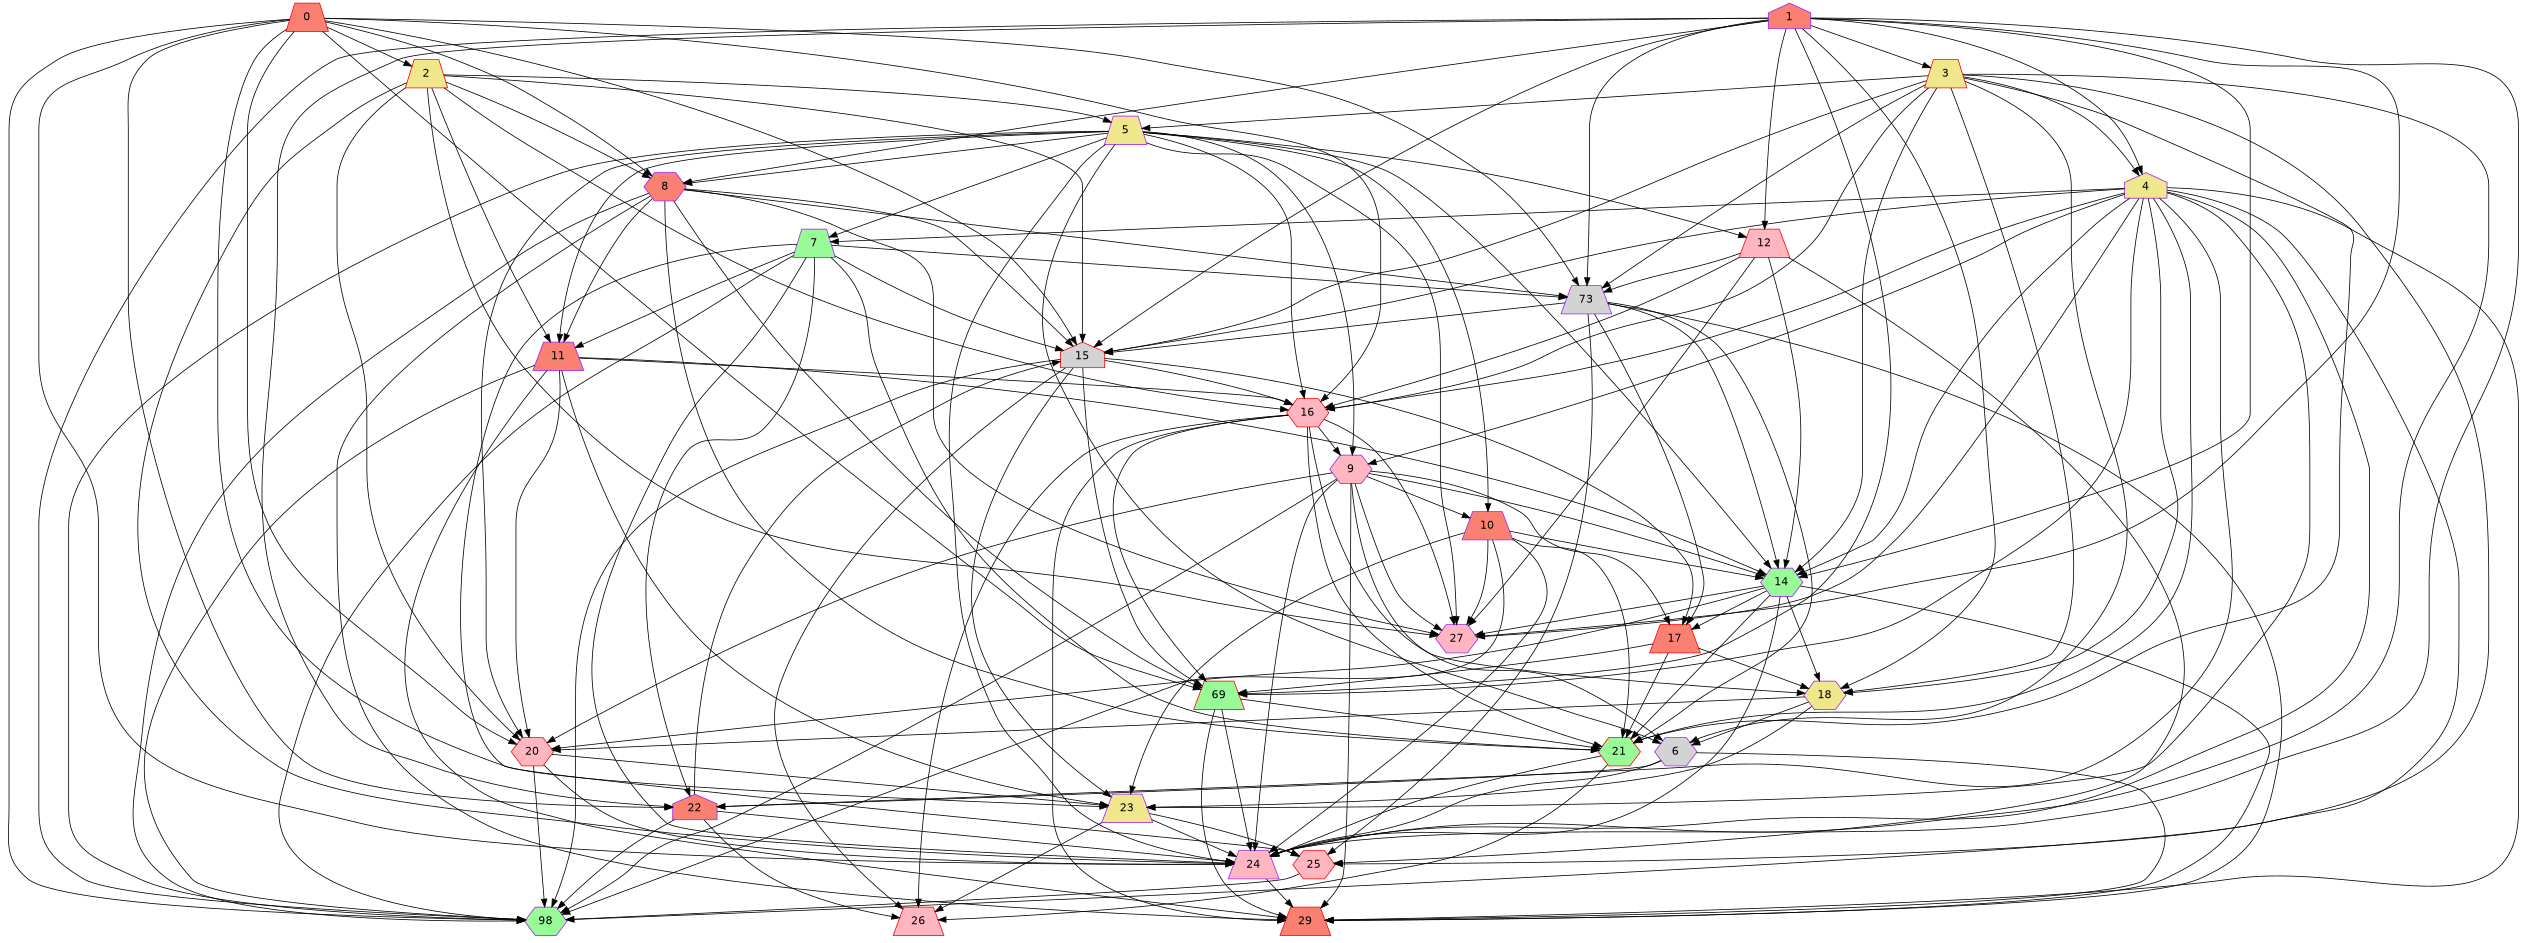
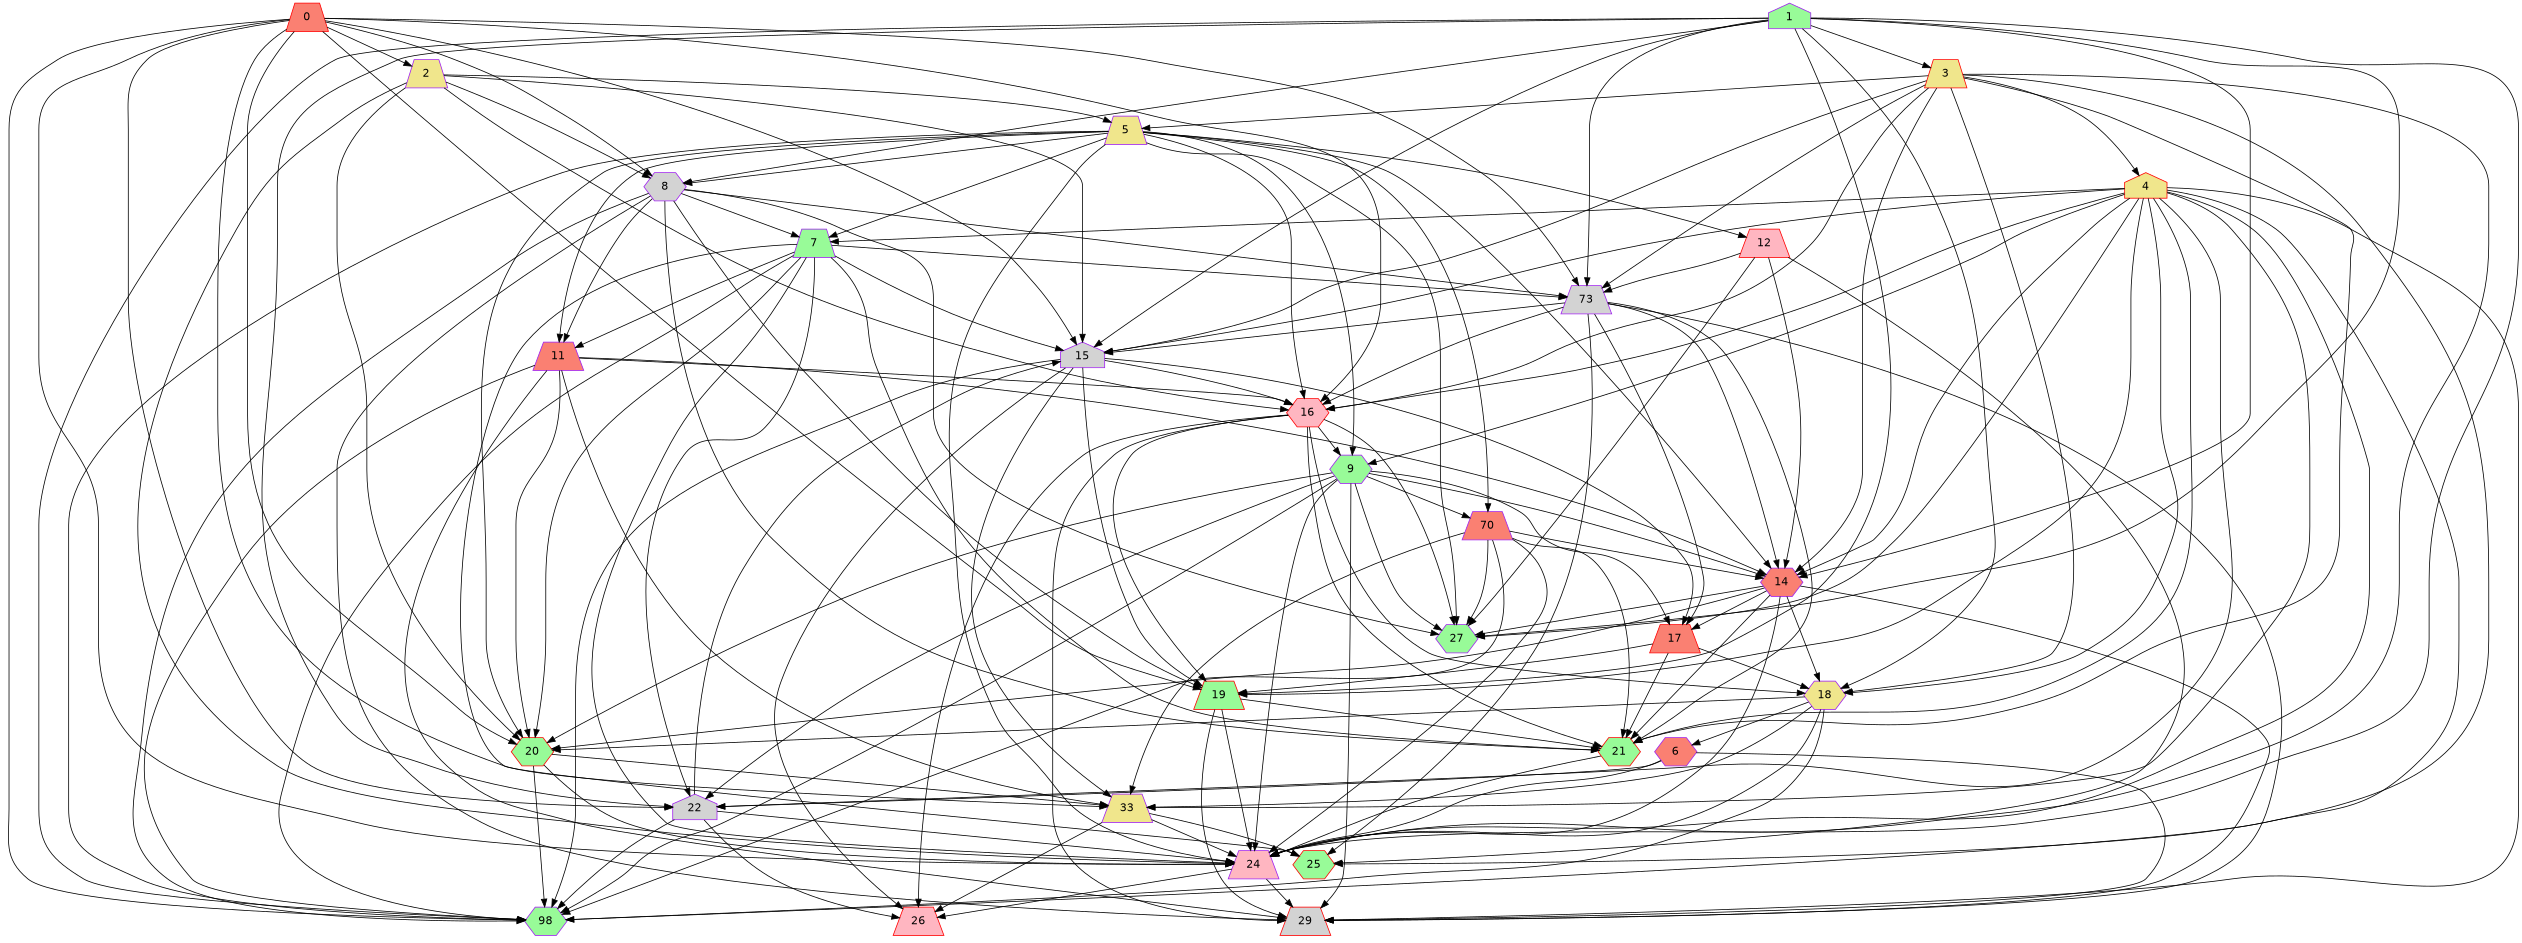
  digraph {
    fontname="DejaVu Sans"
    node [Weight=2 color=purple fillcolor=lightpink fontname="DejaVu Sans" shape=trapezium style=filled]
    edge [Weight=8 fontname="DejaVu Sans"]
    0 [Weight=6 color=red fillcolor=salmon]
-   2 [color=red fillcolor=khaki]
-   8 [Weight=7 fillcolor=salmon shape=hexagon]
+   2 [fillcolor=khaki]
+   8 [Weight=7 fillcolor=lightgrey shape=hexagon]
    n4 [Weight=4 fillcolor=lightgrey label=73]
-   15 [Weight=8 color=red fillcolor=lightgrey shape=house]
+   15 [Weight=8 fillcolor=lightgrey shape=house]
    16 [Weight=6 color=red shape=hexagon]
-   19 [color=red fillcolor=palegreen label=69]
-   20 [Weight=9 color=red shape=hexagon]
-   22 [Weight=6 fillcolor=salmon shape=house]
-   23 [Weight=4 fillcolor=khaki]
+   19 [color=red fillcolor=palegreen]
+   20 [Weight=9 color=red fillcolor=palegreen shape=hexagon]
+   22 [Weight=6 fillcolor=lightgrey shape=house]
+   23 [Weight=4 fillcolor=khaki label=33]
    24 [Weight=8]
    n12 [Weight=8 fillcolor=palegreen label=98 shape=hexagon]
-   27 [Weight=5 shape=hexagon]
+   27 [Weight=5 fillcolor=palegreen shape=hexagon]
    5 [fillcolor=khaki]
    11 [Weight=10 fillcolor=salmon]
-   29 [Weight=3 color=red fillcolor=salmon]
+   29 [Weight=3 color=red fillcolor=lightgrey]
    21 [Weight=4 color=red fillcolor=palegreen shape=hexagon]
-   14 [fillcolor=palegreen shape=hexagon]
-   25 [Weight=4 color=red shape=hexagon]
+   14 [fillcolor=salmon shape=hexagon]
+   25 [Weight=4 color=red fillcolor=palegreen shape=hexagon]
    17 [Weight=9 color=red fillcolor=salmon]
    26 [Weight=3 color=red]
    18 [Weight=7 fillcolor=khaki shape=hexagon]
-   9 [shape=hexagon]
-   1 [Weight=4 fillcolor=salmon shape=house]
+   9 [fillcolor=palegreen shape=hexagon]
+   1 [Weight=4 fillcolor=palegreen shape=house]
    3 [color=red fillcolor=khaki]
-   4 [fillcolor=khaki shape=house]
+   4 [color=red fillcolor=khaki shape=house]
    12 [Weight=9 color=red]
-   6 [Weight=6 fillcolor=lightgrey shape=hexagon]
+   6 [Weight=6 fillcolor=salmon shape=hexagon]
    7 [Weight=4 fillcolor=palegreen]
-   10 [Weight=6 fillcolor=salmon]
+   10 [Weight=6 fillcolor=salmon label=70]
    0 -> 2
    0 -> 8 [Weight=5]
    0 -> n4 [Weight=3]
    0 -> 15 [Weight=3]
    0 -> 16 [Weight=5]
    0 -> 19 [Weight=11]
    0 -> 20 [Weight=13]
    0 -> 22
    0 -> 23 [Weight=6]
    0 -> 24
    0 -> n12 [Weight=16]
    2 -> 8 [Weight=13]
    2 -> 15 [Weight=14]
    2 -> 16 [Weight=3]
    2 -> 20 [Weight=3]
    2 -> 24 [Weight=11]
-   2 -> 27 [Weight=14]
    2 -> 5 [Weight=13]
-   2 -> 11 [Weight=5]
    8 -> n4 [Weight=3]
-   8 -> 15 [Weight=11]
+   8 -> 7 [Weight=11]
    8 -> 19 [Weight=5]
    8 -> n12 [Weight=10]
    8 -> 27 [Weight=3]
    8 -> 11 [Weight=10]
    8 -> 29 [Weight=10]
    8 -> 21 [Weight=3]
    n4 -> 15 [Weight=5]
-   12 -> 16 [Weight=6]
+   n4 -> 16 [Weight=6]
    n4 -> 29
    n4 -> 21 [Weight=13]
    n4 -> 14 [Weight=13]
    n4 -> 25 [Weight=5]
    n4 -> 17 [Weight=13]
    15 -> 16 [Weight=6]
    15 -> 19
    15 -> 23 [Weight=13]
    15 -> n12 [Weight=14]
    15 -> 17 [Weight=13]
    15 -> 26 [Weight=16]
    16 -> 19 [Weight=16]
    16 -> 27 [Weight=6]
    16 -> 29 [Weight=13]
    16 -> 21 [Weight=14]
    16 -> 26 [Weight=6]
    16 -> 18 [Weight=16]
    16 -> 9
    19 -> 24 [Weight=5]
    19 -> 29 [Weight=3]
    19 -> 21 [Weight=16]
    20 -> 23 [Weight=10]
    20 -> 24 [Weight=14]
    20 -> n12 [Weight=16]
    22 -> 15
    22 -> 24 [Weight=6]
    22 -> n12 [Weight=3]
    22 -> 26 [Weight=14]
    23 -> 24 [Weight=6]
    23 -> 25 [Weight=3]
    23 -> 26 [Weight=10]
    24 -> 29 [Weight=6]
-   21 -> 26 [Weight=5]
+   24 -> 26 [Weight=5]
    5 -> 8
    5 -> 16 [Weight=5]
    5 -> 20 [Weight=10]
    5 -> 24 [Weight=5]
    5 -> n12 [Weight=6]
    5 -> 27
    5 -> 11 [Weight=16]
    5 -> 14
    5 -> 9
    5 -> 12 [Weight=5]
-   5 -> 6 [Weight=10]
    5 -> 7 [Weight=11]
    5 -> 10
    11 -> 16 [Weight=3]
    11 -> 20 [Weight=16]
    11 -> 23 [Weight=13]
    11 -> n12 [Weight=5]
    11 -> 29 [Weight=13]
    11 -> 14 [Weight=3]
    21 -> 24 [Weight=13]
    14 -> 20 [Weight=5]
    14 -> 24 [Weight=10]
    14 -> 27
    14 -> 29 [Weight=13]
    14 -> 21 [Weight=6]
    14 -> 17
    14 -> 18 [Weight=11]
    17 -> 19 [Weight=10]
    17 -> 21
    17 -> 18 [Weight=11]
    18 -> 20
    18 -> 23 [Weight=16]
-   25 -> n12 [Weight=5]
+   18 -> 24 [Weight=10]
+   18 -> n12 [Weight=5]
    18 -> 6 [Weight=10]
    9 -> 20 [Weight=5]
-   9 -> 6 [Weight=10]
+   9 -> 22 [Weight=10]
    9 -> 24 [Weight=16]
    9 -> n12
    9 -> 27 [Weight=10]
    9 -> 29 [Weight=10]
    9 -> 14 [Weight=5]
    9 -> 17 [Weight=10]
    9 -> 10
    1 -> 8
    1 -> n4
    1 -> 15 [Weight=13]
    1 -> 19 [Weight=3]
    1 -> 22
    1 -> 24 [Weight=14]
    1 -> n12
    1 -> 27 [Weight=11]
    1 -> 14 [Weight=3]
    1 -> 18 [Weight=5]
    1 -> 3 [Weight=10]
-   1 -> 4
-   1 -> 12 [Weight=5]
    3 -> n4 [Weight=5]
    3 -> 15 [Weight=13]
    3 -> 16 [Weight=13]
    3 -> 24 [Weight=5]
    3 -> 5 [Weight=5]
    3 -> 21 [Weight=16]
    3 -> 14 [Weight=10]
    3 -> 25 [Weight=10]
    3 -> 18 [Weight=16]
    3 -> 4 [Weight=14]
-   3 -> 6 [Weight=5]
    4 -> 15 [Weight=10]
    4 -> 16 [Weight=14]
    4 -> 19 [Weight=14]
    4 -> 22 [Weight=14]
    4 -> 23 [Weight=3]
    4 -> 24 [Weight=13]
    4 -> n12
    4 -> 27 [Weight=11]
    4 -> 29 [Weight=13]
    4 -> 21 [Weight=11]
    4 -> 14 [Weight=5]
    4 -> 18 [Weight=11]
    4 -> 9 [Weight=14]
    4 -> 7
    12 -> n4 [Weight=13]
    12 -> 27 [Weight=10]
    12 -> 14 [Weight=11]
    12 -> 25
    6 -> 22 [Weight=3]
    6 -> 24 [Weight=5]
    6 -> 29 [Weight=16]
    7 -> n4 [Weight=10]
    7 -> 15 [Weight=14]
+   7 -> 20 [Weight=5]
    7 -> 22 [Weight=16]
    7 -> 24 [Weight=16]
    7 -> n12 [Weight=5]
    7 -> 11 [Weight=13]
    7 -> 21 [Weight=5]
    7 -> 25
    10 -> 23 [Weight=11]
    10 -> 24 [Weight=10]
    10 -> n12 [Weight=13]
    10 -> 27 [Weight=13]
    10 -> 21 [Weight=16]
    10 -> 14 [Weight=13]
  }
